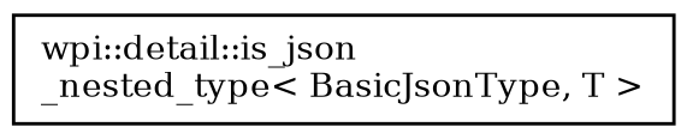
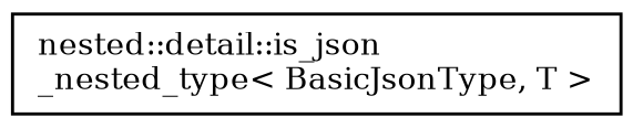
  digraph {
    rankdir=LR
    fontname="DejaVu Serif"
-   n1 [color=black fillcolor=white fontname="DejaVu Serif" fontsize=10 height=0.2 label="wpi::detail::is_json\l_nested_type\< BasicJsonType, T \>" shape=record style=filled width=0.4]
+   n1 [color=black fillcolor=white fontname="DejaVu Serif" fontsize=10 height=0.2 label="nested::detail::is_json\l_nested_type\< BasicJsonType, T \>" shape=record style=filled width=0.4]
  }
